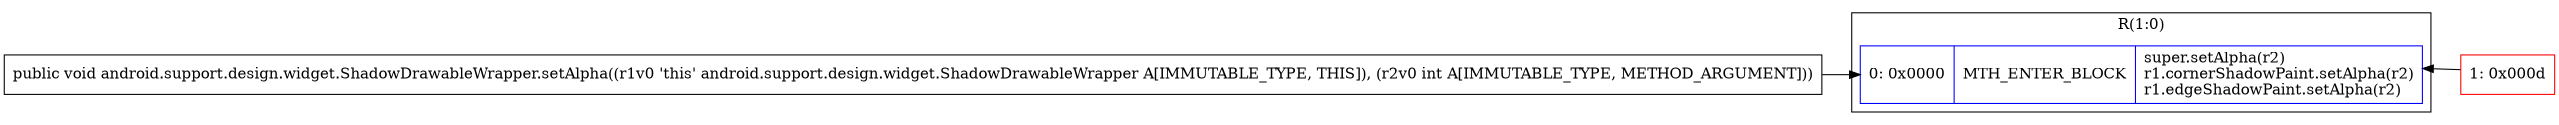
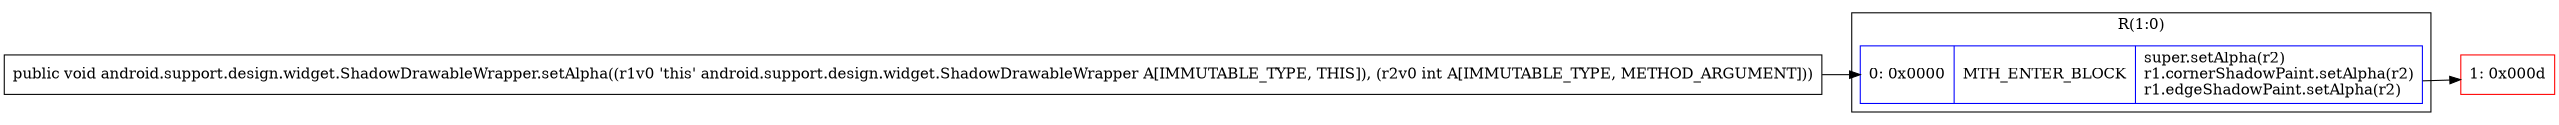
  digraph {
    rankdir=LR
    node [shape=record]
    n1 [color=blue label="{0\:\ 0x0000|MTH_ENTER_BLOCK\l|super.setAlpha(r2)\lr1.cornerShadowPaint.setAlpha(r2)\lr1.edgeShadowPaint.setAlpha(r2)\l}"]
    n2 [color=red label="{1\:\ 0x000d}"]
    n3 [label="{public void android.support.design.widget.ShadowDrawableWrapper.setAlpha((r1v0 'this' android.support.design.widget.ShadowDrawableWrapper A[IMMUTABLE_TYPE, THIS]), (r2v0 int A[IMMUTABLE_TYPE, METHOD_ARGUMENT])) }"]
    subgraph cluster_1 {
      label="R(1:0)"
      n1
    }
-   n2 -> n1
+   n1 -> n2
    n3 -> n1
  }
